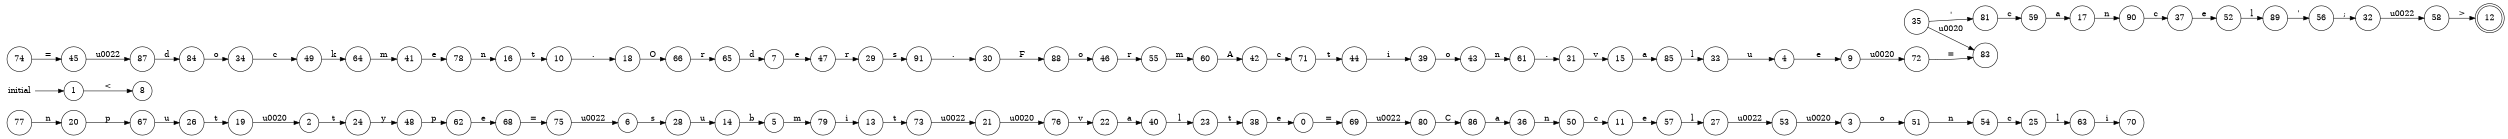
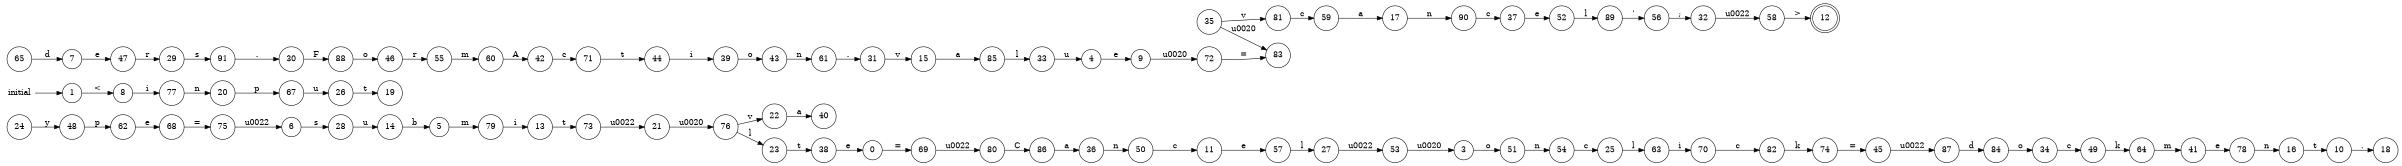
  digraph {
    rankdir=LR
    node [shape=circle]
    0
    69
    80
    86
    1
    8
    77
    initial [shape=plaintext]
    20
-   2
    24
    48
    62
    3
    51
    54
    25
    4
    9
    72
    83
    5
    79
    13
    73
    6
    28
    14
    7
    47
    29
    91
    67
    10
    18
-   66
    65
    11
    57
    27
    53
    12 [shape=doublecircle]
    21
    76
    15
    85
    33
    16
    17
    90
    37
    52
    19
    26
    22
    40
    23
    38
    68
    63
    70
+   82
    30
    88
    46
    55
    31
    32
    58
    34
    49
    64
    41
    35
    81
    59
    36
    50
    89
    56
    39
    43
    61
    78
    42
    71
    44
    45
    87
    84
    60
    75
    74
    0 -> 69 [label="="]
    69 -> 80 [label="\u0022"]
    80 -> 86 [label=C]
    86 -> 36 [label=a]
    1 -> 8 [label="<"]
+   8 -> 77 [label=i]
    77 -> 20 [label=n]
    initial -> 1
    20 -> 67 [label=p]
-   2 -> 24 [label=t]
    24 -> 48 [label=y]
    48 -> 62 [label=p]
    62 -> 68 [label=e]
    3 -> 51 [label=o]
    51 -> 54 [label=n]
    54 -> 25 [label=c]
    25 -> 63 [label=l]
    4 -> 9 [label=e]
    9 -> 72 [label="\u0020"]
    72 -> 83 [label="="]
    5 -> 79 [label=m]
    79 -> 13 [label=i]
    13 -> 73 [label=t]
    73 -> 21 [label="\u0022"]
    6 -> 28 [label=s]
    28 -> 14 [label=u]
    14 -> 5 [label=b]
    7 -> 47 [label=e]
    47 -> 29 [label=r]
    29 -> 91 [label=s]
    91 -> 30 [label="."]
    67 -> 26 [label=u]
    10 -> 18 [label="."]
-   18 -> 66 [label=O]
-   66 -> 65 [label=r]
    65 -> 7 [label=d]
    11 -> 57 [label=e]
    57 -> 27 [label=l]
    27 -> 53 [label="\u0022"]
    53 -> 3 [label="\u0020"]
    21 -> 76 [label="\u0020"]
    76 -> 22 [label=v]
    15 -> 85 [label=a]
    85 -> 33 [label=l]
    33 -> 4 [label=u]
    16 -> 10 [label=t]
    17 -> 90 [label=n]
    90 -> 37 [label=c]
    37 -> 52 [label=e]
    52 -> 89 [label=l]
-   19 -> 2 [label="\u0020"]
    26 -> 19 [label=t]
    22 -> 40 [label=a]
-   40 -> 23 [label=l]
+   76 -> 23 [label=l]
    23 -> 38 [label=t]
    38 -> 0 [label=e]
    68 -> 75 [label="="]
    63 -> 70 [label=i]
+   70 -> 82 [label=c]
+   82 -> 74 [label=k]
    30 -> 88 [label=F]
    88 -> 46 [label=o]
    46 -> 55 [label=r]
    55 -> 60 [label=m]
    31 -> 15 [label=v]
    32 -> 58 [label="\u0022"]
    58 -> 12 [label=">"]
    34 -> 49 [label=c]
    49 -> 64 [label=k]
    64 -> 41 [label=m]
    41 -> 78 [label=e]
    35 -> 83 [label="\u0020"]
-   35 -> 81 [label="'"]
+   35 -> 81 [label=v]
    81 -> 59 [label=c]
    59 -> 17 [label=a]
    36 -> 50 [label=n]
    50 -> 11 [label=c]
    89 -> 56 [label="'"]
    56 -> 32 [label=";"]
    39 -> 43 [label=o]
    43 -> 61 [label=n]
    61 -> 31 [label="."]
    78 -> 16 [label=n]
    42 -> 71 [label=c]
    71 -> 44 [label=t]
    44 -> 39 [label=i]
    45 -> 87 [label="\u0022"]
    87 -> 84 [label=d]
    84 -> 34 [label=o]
    60 -> 42 [label=A]
    75 -> 6 [label="\u0022"]
    74 -> 45 [label="="]
  }
